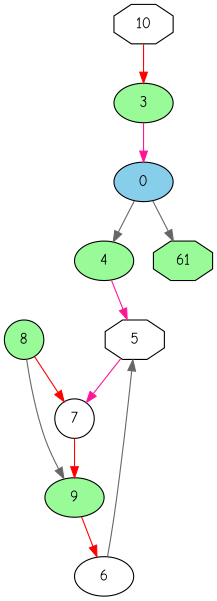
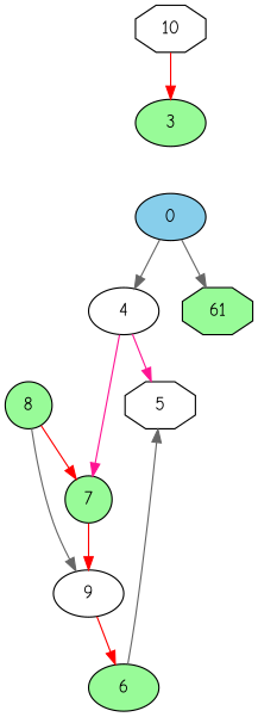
  digraph {
    fontname="Comic Neue"
    node [fillcolor=white fontname="Comic Neue" shape=ellipse style=filled]
    edge [color=gray40 fontname="Comic Neue"]
    n1 [fillcolor=skyblue label=0]
-   4 [fillcolor=palegreen]
+   4
    n3 [fillcolor=palegreen label=61 shape=octagon]
    5 [shape=octagon]
-   7 [shape=circle]
+   7 [fillcolor=palegreen shape=circle]
    3 [fillcolor=palegreen]
-   9 [fillcolor=palegreen]
+   9
    10 [shape=octagon]
    8 [fillcolor=palegreen shape=circle]
-   6
+   6 [fillcolor=palegreen]
    n1 -> 4
    n1 -> n3
    4 -> 5 [color=deeppink]
-   5 -> 7 [color=deeppink]
+   4 -> 7 [color=deeppink]
    7 -> 9 [color=red]
-   3 -> n1 [color=deeppink]
    9 -> 6 [color=red]
    10 -> 3 [color=red]
    8 -> 7 [color=red]
    8 -> 9
    6 -> 5
  }
